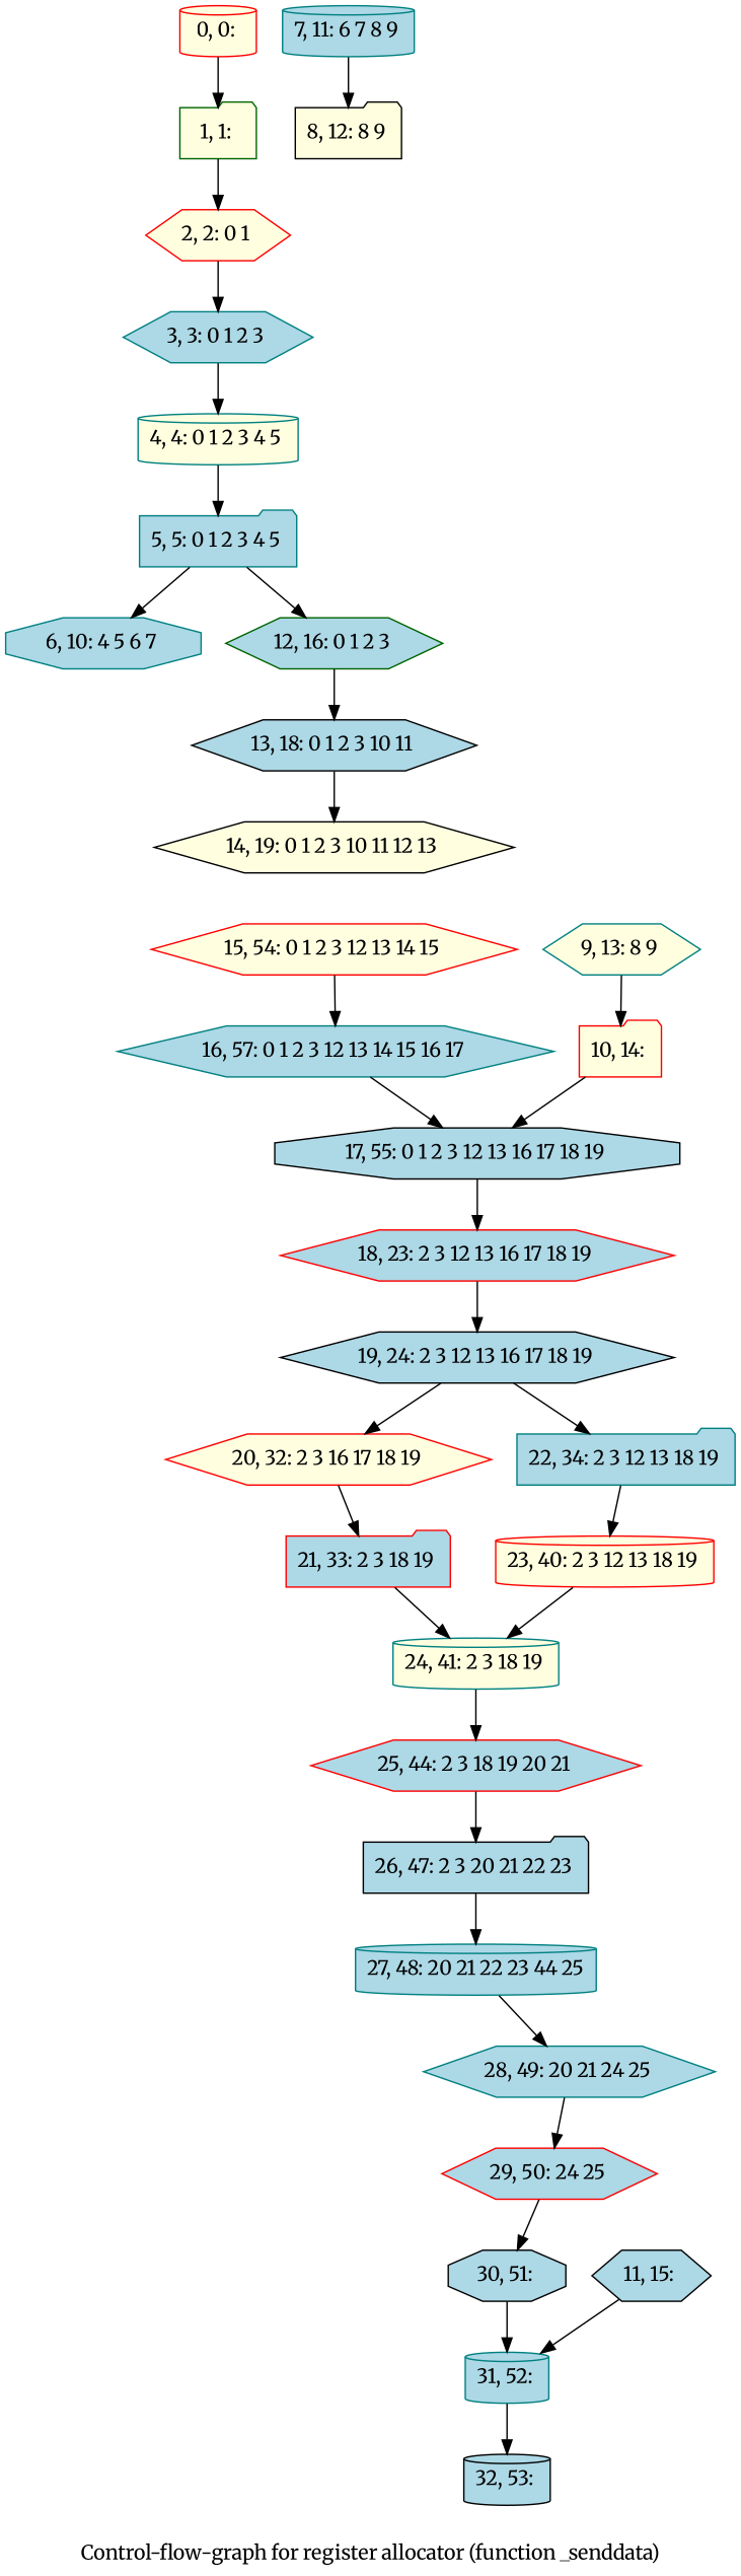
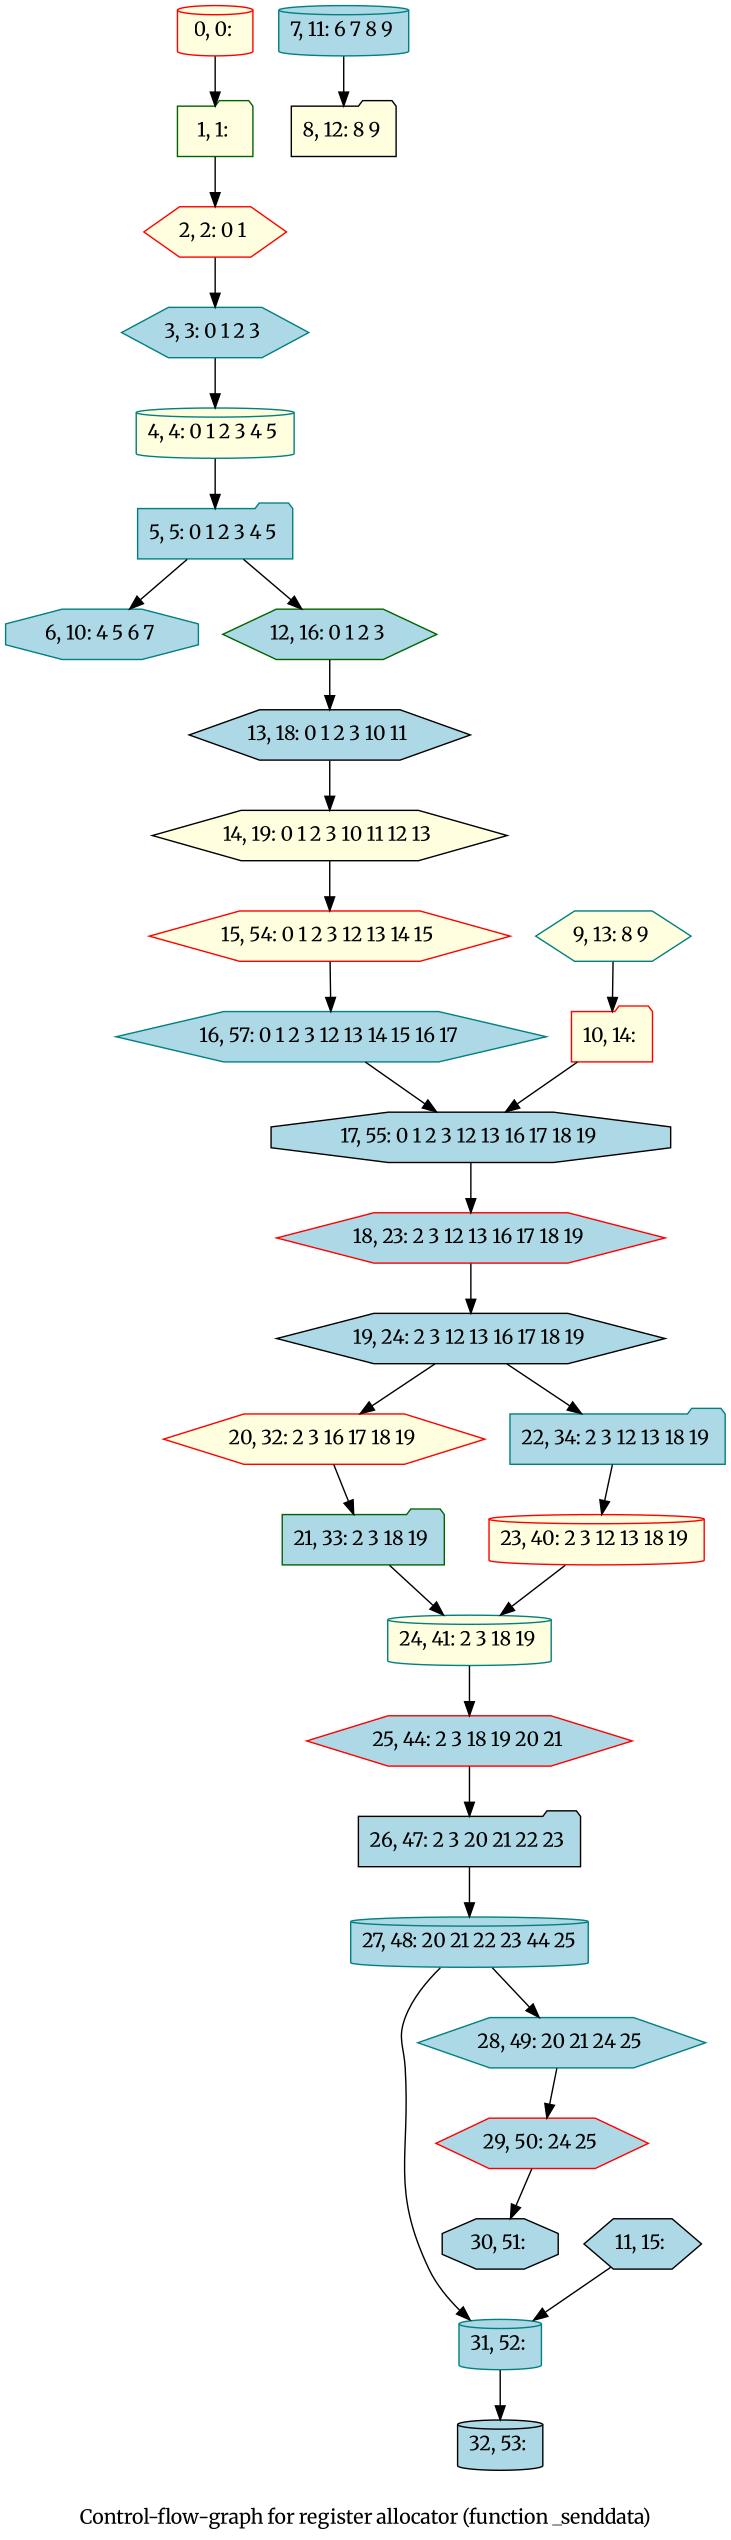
  digraph {
    fontname=Merriweather
    label="Control-flow-graph for register allocator (function _senddata)"
    node [color=teal fillcolor=lightblue fontname=Merriweather shape=hexagon style=filled]
    edge [fontname=Merriweather]
    n1 [color=red fillcolor=lightyellow label="0, 0: " shape=cylinder]
    n2 [color=darkgreen fillcolor=lightyellow label="1, 1: " shape=folder]
    n3 [color=red fillcolor=lightyellow label="2, 2: 0 1 "]
    n4 [label="3, 3: 0 1 2 3 "]
    n5 [fillcolor=lightyellow label="4, 4: 0 1 2 3 4 5 " shape=cylinder]
    n6 [label="5, 5: 0 1 2 3 4 5 " shape=folder]
    n7 [label="6, 10: 4 5 6 7 " shape=octagon]
    n8 [color=darkgreen label="12, 16: 0 1 2 3 "]
    n9 [color=black label="13, 18: 0 1 2 3 10 11 "]
    n10 [label="7, 11: 6 7 8 9 " shape=cylinder]
    n11 [color=black fillcolor=lightyellow label="8, 12: 8 9 " shape=folder]
    n12 [fillcolor=lightyellow label="9, 13: 8 9 "]
    n13 [color=red fillcolor=lightyellow label="10, 14: " shape=folder]
    n14 [color=black label="17, 55: 0 1 2 3 12 13 16 17 18 19 " shape=octagon]
    n15 [color=black label="11, 15: "]
    n16 [label="31, 52: " shape=cylinder]
    n17 [color=black label="32, 53: " shape=cylinder]
    n18 [color=black fillcolor=lightyellow label="14, 19: 0 1 2 3 10 11 12 13 "]
    n19 [color=red fillcolor=lightyellow label="15, 54: 0 1 2 3 12 13 14 15 "]
    n20 [label="16, 57: 0 1 2 3 12 13 14 15 16 17 "]
    n21 [color=red label="18, 23: 2 3 12 13 16 17 18 19 "]
    n22 [color=black label="19, 24: 2 3 12 13 16 17 18 19 "]
    n23 [color=red fillcolor=lightyellow label="20, 32: 2 3 16 17 18 19 "]
    n24 [label="22, 34: 2 3 12 13 18 19 " shape=folder]
-   n25 [color=red label="21, 33: 2 3 18 19 " shape=folder]
+   n25 [color=darkgreen label="21, 33: 2 3 18 19 " shape=folder]
    n26 [color=red fillcolor=lightyellow label="23, 40: 2 3 12 13 18 19 " shape=cylinder]
    n27 [fillcolor=lightyellow label="24, 41: 2 3 18 19 " shape=cylinder]
    n28 [color=red label="25, 44: 2 3 18 19 20 21 "]
    n29 [color=black label="26, 47: 2 3 20 21 22 23 " shape=folder]
    n30 [label="27, 48: 20 21 22 23 44 25" shape=cylinder]
    n31 [label="28, 49: 20 21 24 25 "]
    n32 [color=red label="29, 50: 24 25 "]
    n33 [color=black label="30, 51: " shape=octagon]
    n1 -> n2
    n2 -> n3
    n3 -> n4
    n4 -> n5
    n5 -> n6
    n6 -> n7
    n6 -> n8
    n8 -> n9
    n9 -> n18
    n10 -> n11
    n12 -> n13
    n13 -> n14
    n14 -> n21
    n15 -> n16
    n16 -> n17
+   n18 -> n19
    n19 -> n20
    n20 -> n14
    n21 -> n22
    n22 -> n23
    n22 -> n24
    n23 -> n25
    n24 -> n26
    n25 -> n27
    n26 -> n27
    n27 -> n28
    n28 -> n29
    n29 -> n30
    n30 -> n31
    n31 -> n32
    n32 -> n33
-   n33 -> n16
+   n30 -> n16
  }
